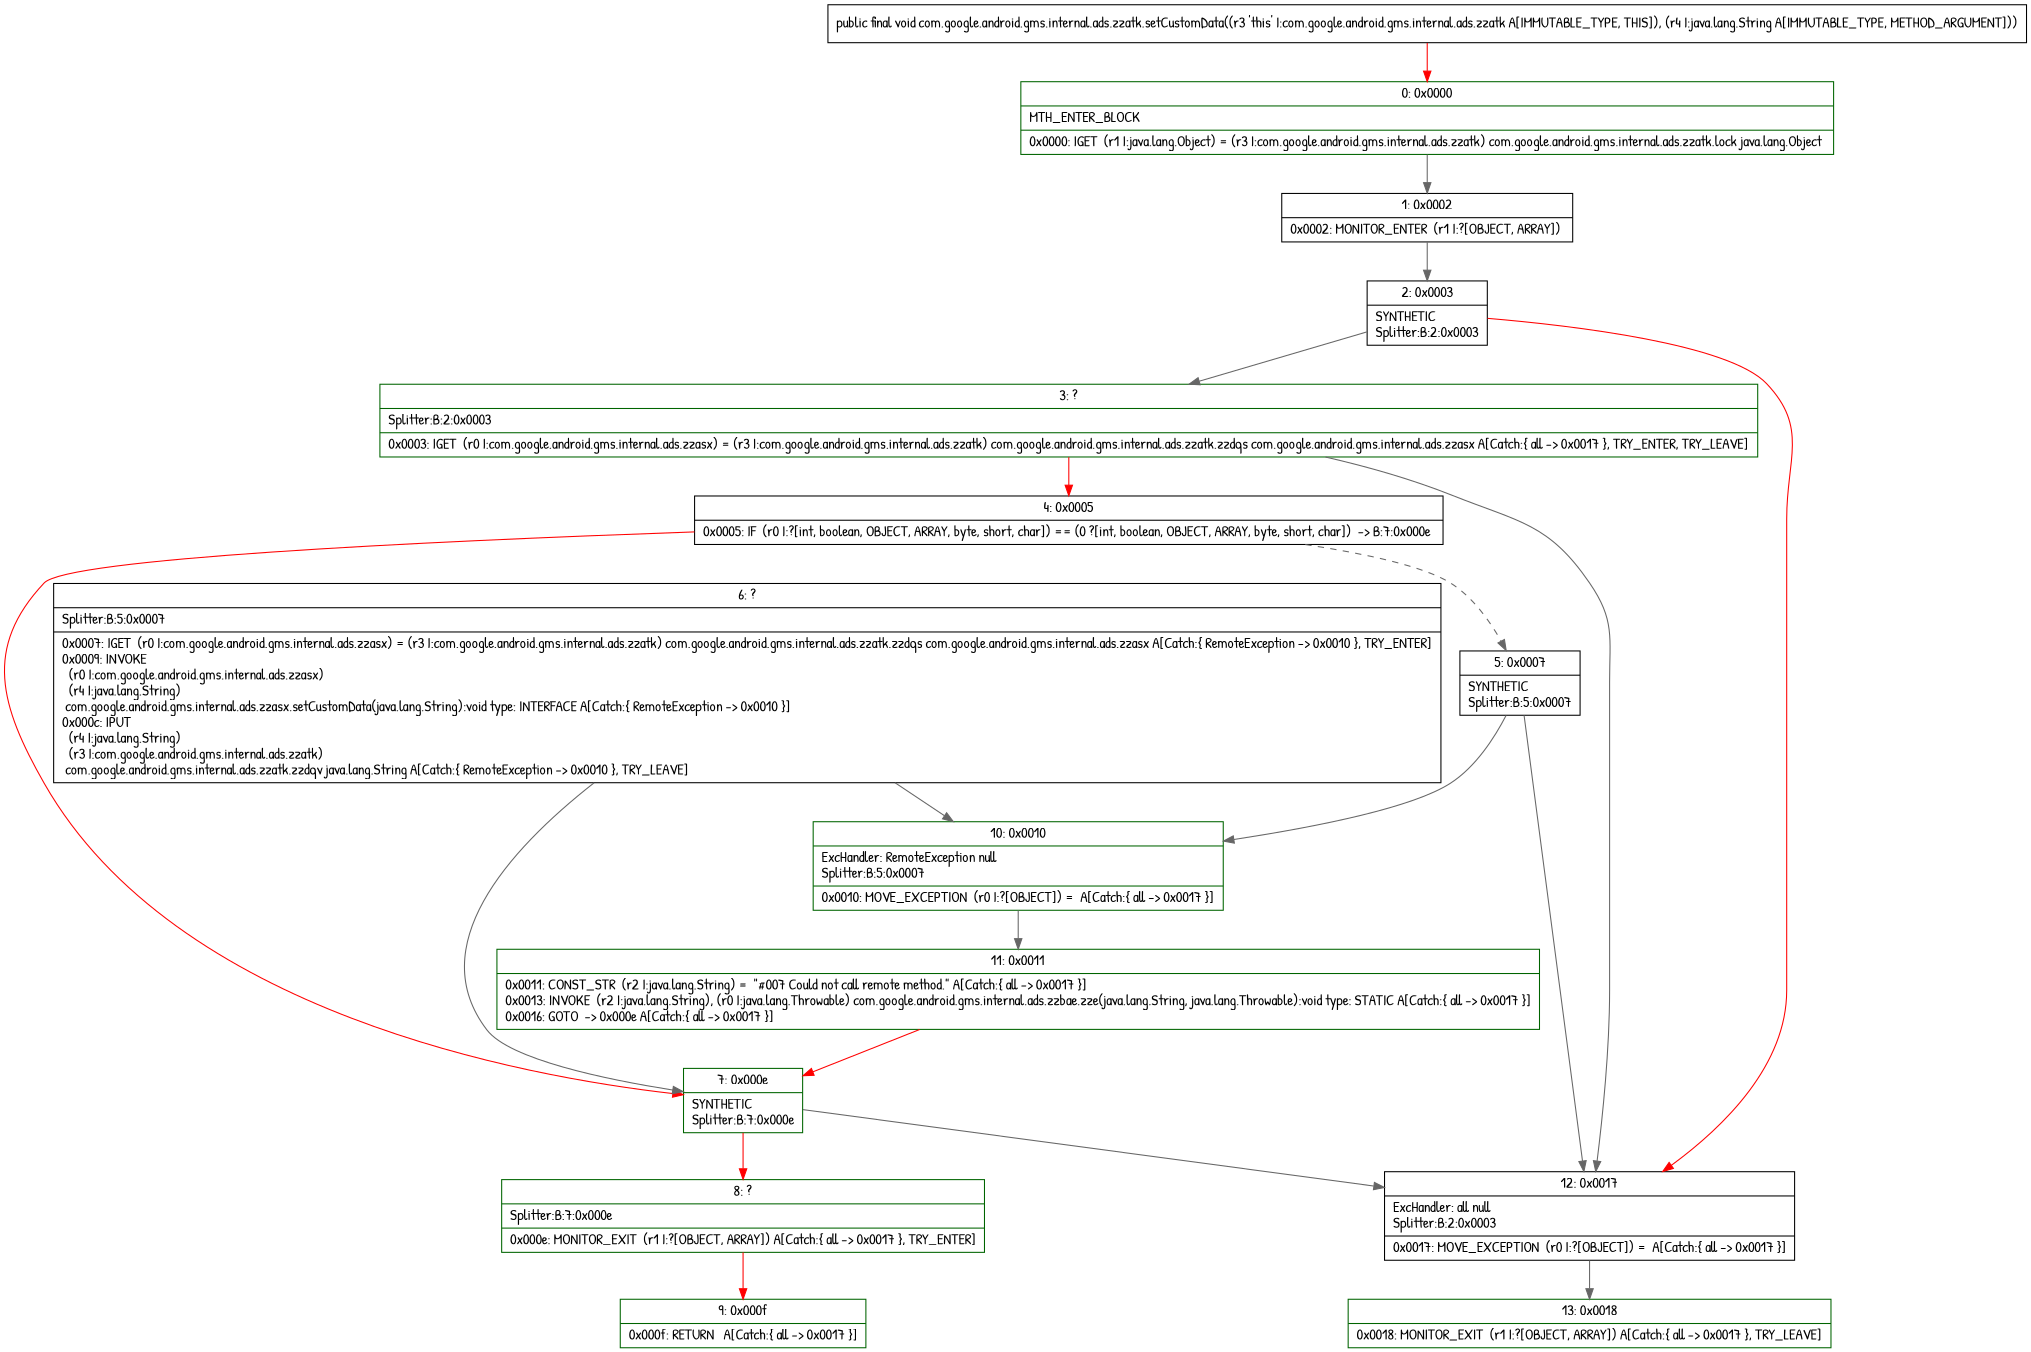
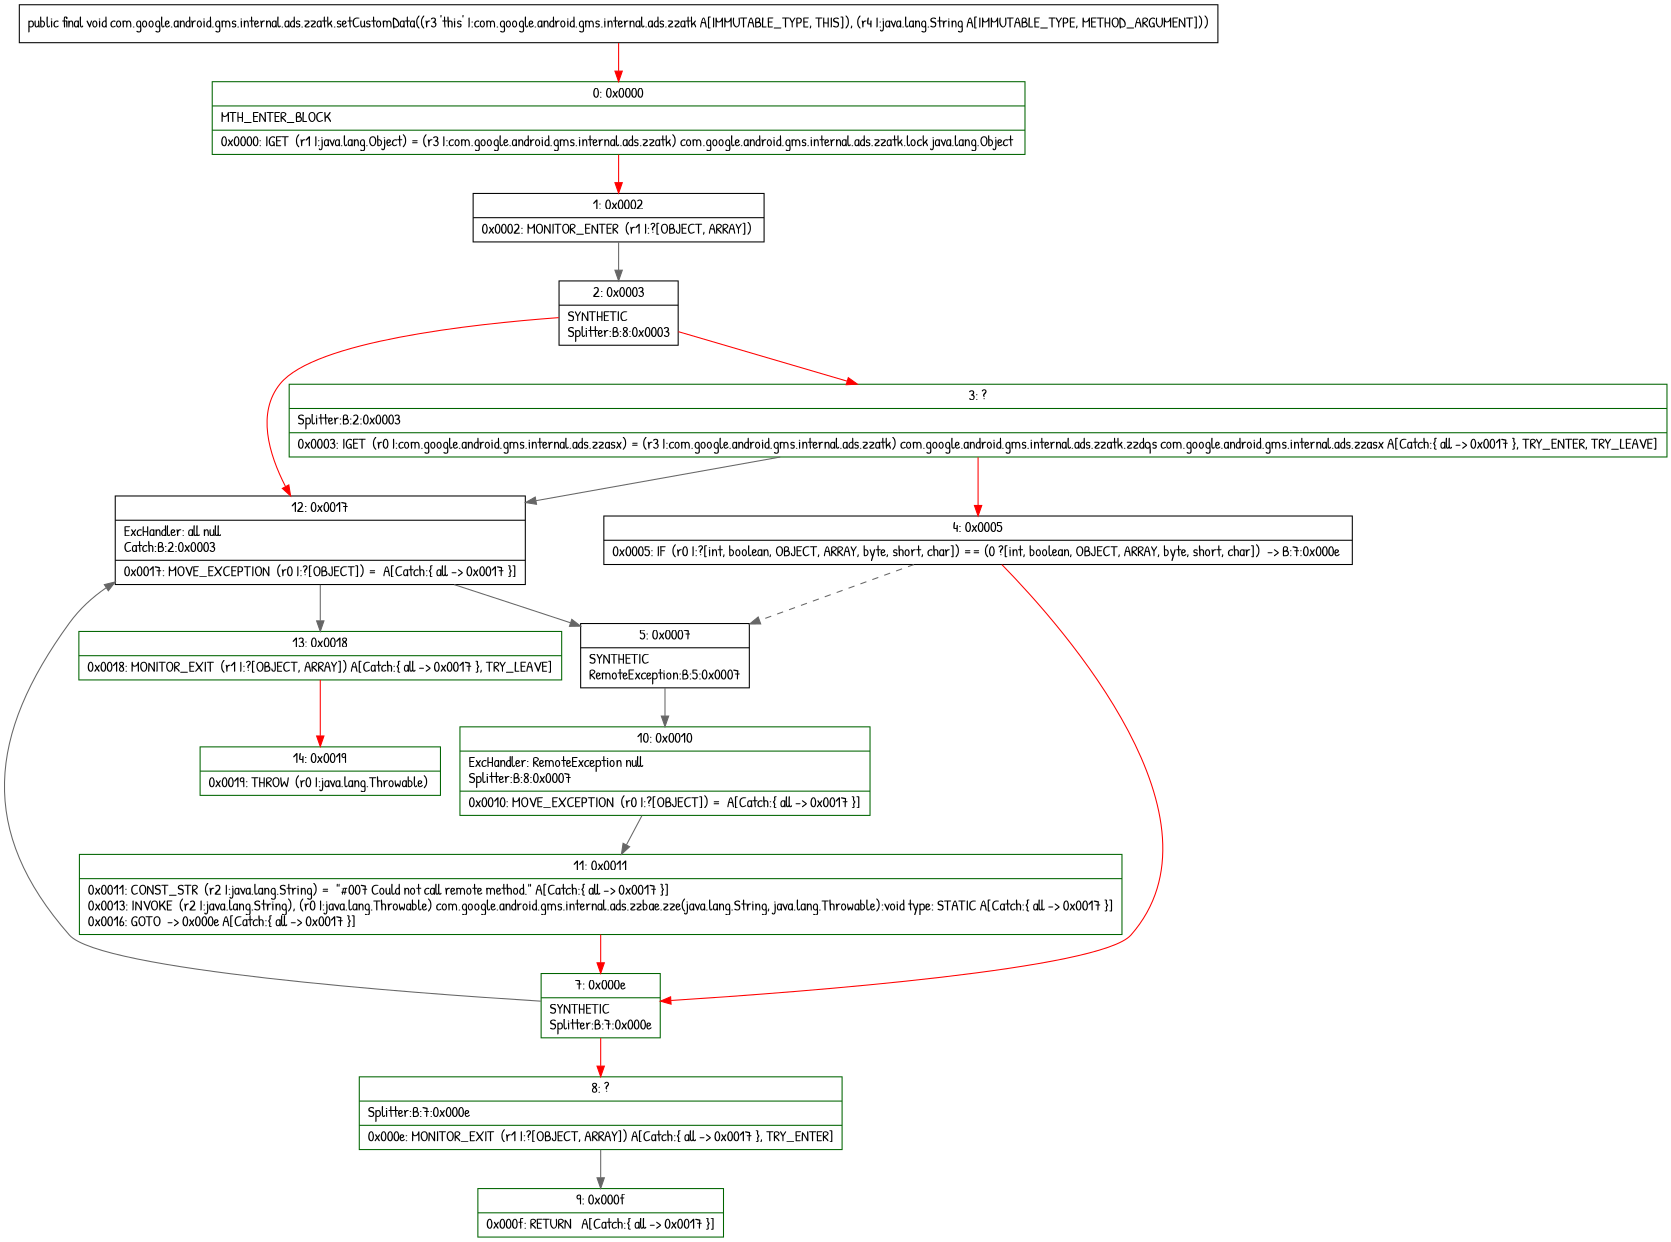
  digraph {
    fontname="Patrick Hand"
    node [color=darkgreen fontname="Patrick Hand" shape=record]
    edge [color=gray40 fontname="Patrick Hand"]
    n1 [label="{0\:\ 0x0000|MTH_ENTER_BLOCK\l|0x0000: IGET  (r1 I:java.lang.Object) = (r3 I:com.google.android.gms.internal.ads.zzatk) com.google.android.gms.internal.ads.zzatk.lock java.lang.Object \l}"]
    n2 [color=black label="{1\:\ 0x0002|0x0002: MONITOR_ENTER  (r1 I:?[OBJECT, ARRAY]) \l}"]
-   n3 [color=black label="{2\:\ 0x0003|SYNTHETIC\lSplitter:B:2:0x0003\l}"]
+   n3 [color=black label="{2\:\ 0x0003|SYNTHETIC\lSplitter:B:8:0x0003\l}"]
    n4 [label="{3\:\ ?|Splitter:B:2:0x0003\l|0x0003: IGET  (r0 I:com.google.android.gms.internal.ads.zzasx) = (r3 I:com.google.android.gms.internal.ads.zzatk) com.google.android.gms.internal.ads.zzatk.zzdqs com.google.android.gms.internal.ads.zzasx A[Catch:\{ all \-\> 0x0017 \}, TRY_ENTER, TRY_LEAVE]\l}"]
-   n5 [color=black label="{12\:\ 0x0017|ExcHandler: all null\lSplitter:B:2:0x0003\l|0x0017: MOVE_EXCEPTION  (r0 I:?[OBJECT]) =  A[Catch:\{ all \-\> 0x0017 \}]\l}"]
+   n5 [color=black label="{12\:\ 0x0017|ExcHandler: all null\lCatch:B:2:0x0003\l|0x0017: MOVE_EXCEPTION  (r0 I:?[OBJECT]) =  A[Catch:\{ all \-\> 0x0017 \}]\l}"]
    n6 [color=black label="{4\:\ 0x0005|0x0005: IF  (r0 I:?[int, boolean, OBJECT, ARRAY, byte, short, char]) == (0 ?[int, boolean, OBJECT, ARRAY, byte, short, char])  \-\> B:7:0x000e \l}"]
    n7 [label="{13\:\ 0x0018|0x0018: MONITOR_EXIT  (r1 I:?[OBJECT, ARRAY]) A[Catch:\{ all \-\> 0x0017 \}, TRY_LEAVE]\l}"]
-   n8 [color=black label="{5\:\ 0x0007|SYNTHETIC\lSplitter:B:5:0x0007\l}"]
+   n8 [color=black label="{5\:\ 0x0007|SYNTHETIC\lRemoteException:B:5:0x0007\l}"]
    n9 [label="{7\:\ 0x000e|SYNTHETIC\lSplitter:B:7:0x000e\l}"]
-   n10 [label="{10\:\ 0x0010|ExcHandler: RemoteException null\lSplitter:B:5:0x0007\l|0x0010: MOVE_EXCEPTION  (r0 I:?[OBJECT]) =  A[Catch:\{ all \-\> 0x0017 \}]\l}"]
+   n10 [label="{10\:\ 0x0010|ExcHandler: RemoteException null\lSplitter:B:8:0x0007\l|0x0010: MOVE_EXCEPTION  (r0 I:?[OBJECT]) =  A[Catch:\{ all \-\> 0x0017 \}]\l}"]
    n11 [label="{8\:\ ?|Splitter:B:7:0x000e\l|0x000e: MONITOR_EXIT  (r1 I:?[OBJECT, ARRAY]) A[Catch:\{ all \-\> 0x0017 \}, TRY_ENTER]\l}"]
-   n12 [color=black label="{6\:\ ?|Splitter:B:5:0x0007\l|0x0007: IGET  (r0 I:com.google.android.gms.internal.ads.zzasx) = (r3 I:com.google.android.gms.internal.ads.zzatk) com.google.android.gms.internal.ads.zzatk.zzdqs com.google.android.gms.internal.ads.zzasx A[Catch:\{ RemoteException \-\> 0x0010 \}, TRY_ENTER]\l0x0009: INVOKE  \l  (r0 I:com.google.android.gms.internal.ads.zzasx)\l  (r4 I:java.lang.String)\l com.google.android.gms.internal.ads.zzasx.setCustomData(java.lang.String):void type: INTERFACE A[Catch:\{ RemoteException \-\> 0x0010 \}]\l0x000c: IPUT  \l  (r4 I:java.lang.String)\l  (r3 I:com.google.android.gms.internal.ads.zzatk)\l com.google.android.gms.internal.ads.zzatk.zzdqv java.lang.String A[Catch:\{ RemoteException \-\> 0x0010 \}, TRY_LEAVE]\l}"]
    n13 [label="{11\:\ 0x0011|0x0011: CONST_STR  (r2 I:java.lang.String) =  \"#007 Could not call remote method.\" A[Catch:\{ all \-\> 0x0017 \}]\l0x0013: INVOKE  (r2 I:java.lang.String), (r0 I:java.lang.Throwable) com.google.android.gms.internal.ads.zzbae.zze(java.lang.String, java.lang.Throwable):void type: STATIC A[Catch:\{ all \-\> 0x0017 \}]\l0x0016: GOTO  \-\> 0x000e A[Catch:\{ all \-\> 0x0017 \}]\l}"]
    n14 [label="{9\:\ 0x000f|0x000f: RETURN   A[Catch:\{ all \-\> 0x0017 \}]\l}"]
+   n15 [label="{14\:\ 0x0019|0x0019: THROW  (r0 I:java.lang.Throwable) \l}"]
    n16 [color=black label="{public final void com.google.android.gms.internal.ads.zzatk.setCustomData((r3 'this' I:com.google.android.gms.internal.ads.zzatk A[IMMUTABLE_TYPE, THIS]), (r4 I:java.lang.String A[IMMUTABLE_TYPE, METHOD_ARGUMENT])) }"]
-   n1 -> n2
+   n1 -> n2 [color=red]
    n2 -> n3
-   n3 -> n4
+   n3 -> n4 [color=red]
    n3 -> n5 [color=red]
    n4 -> n5
    n4 -> n6 [color=red]
    n5 -> n7
    n6 -> n8 [style=dashed]
    n6 -> n9 [color=red]
-   n8 -> n5
+   n7 -> n15 [color=red]
+   n5 -> n8
    n8 -> n10
    n9 -> n5
    n9 -> n11 [color=red]
    n10 -> n13
-   n11 -> n14 [color=red]
-   n12 -> n9
-   n12 -> n10
+   n11 -> n14
    n13 -> n9 [color=red]
    n16 -> n1 [color=red]
  }
